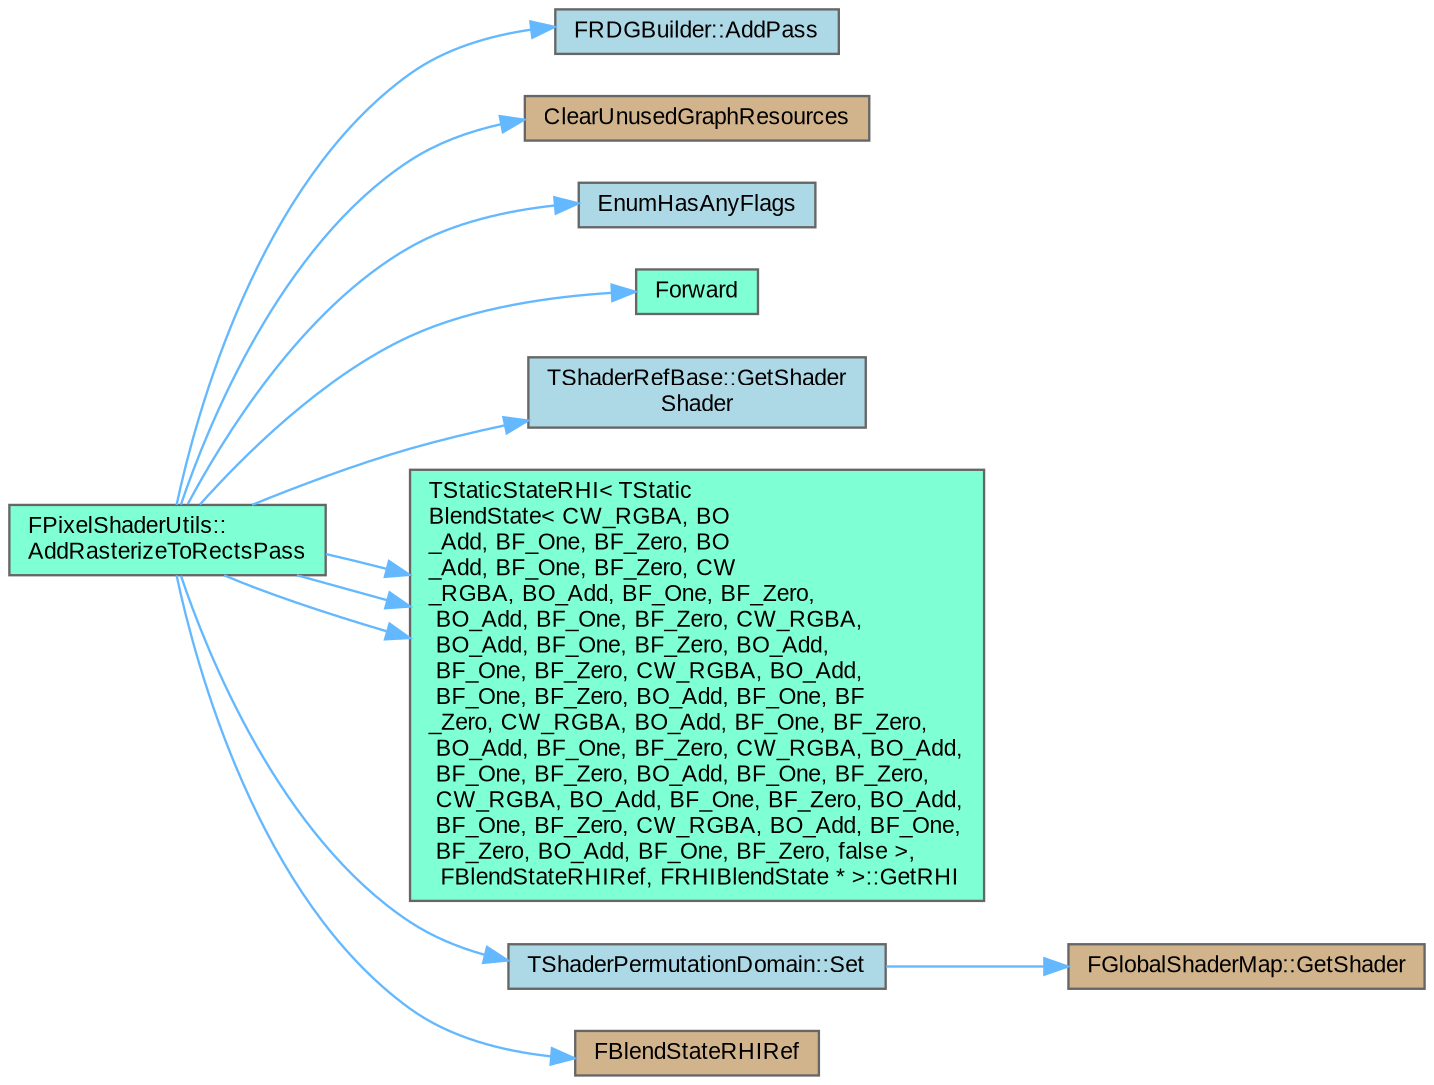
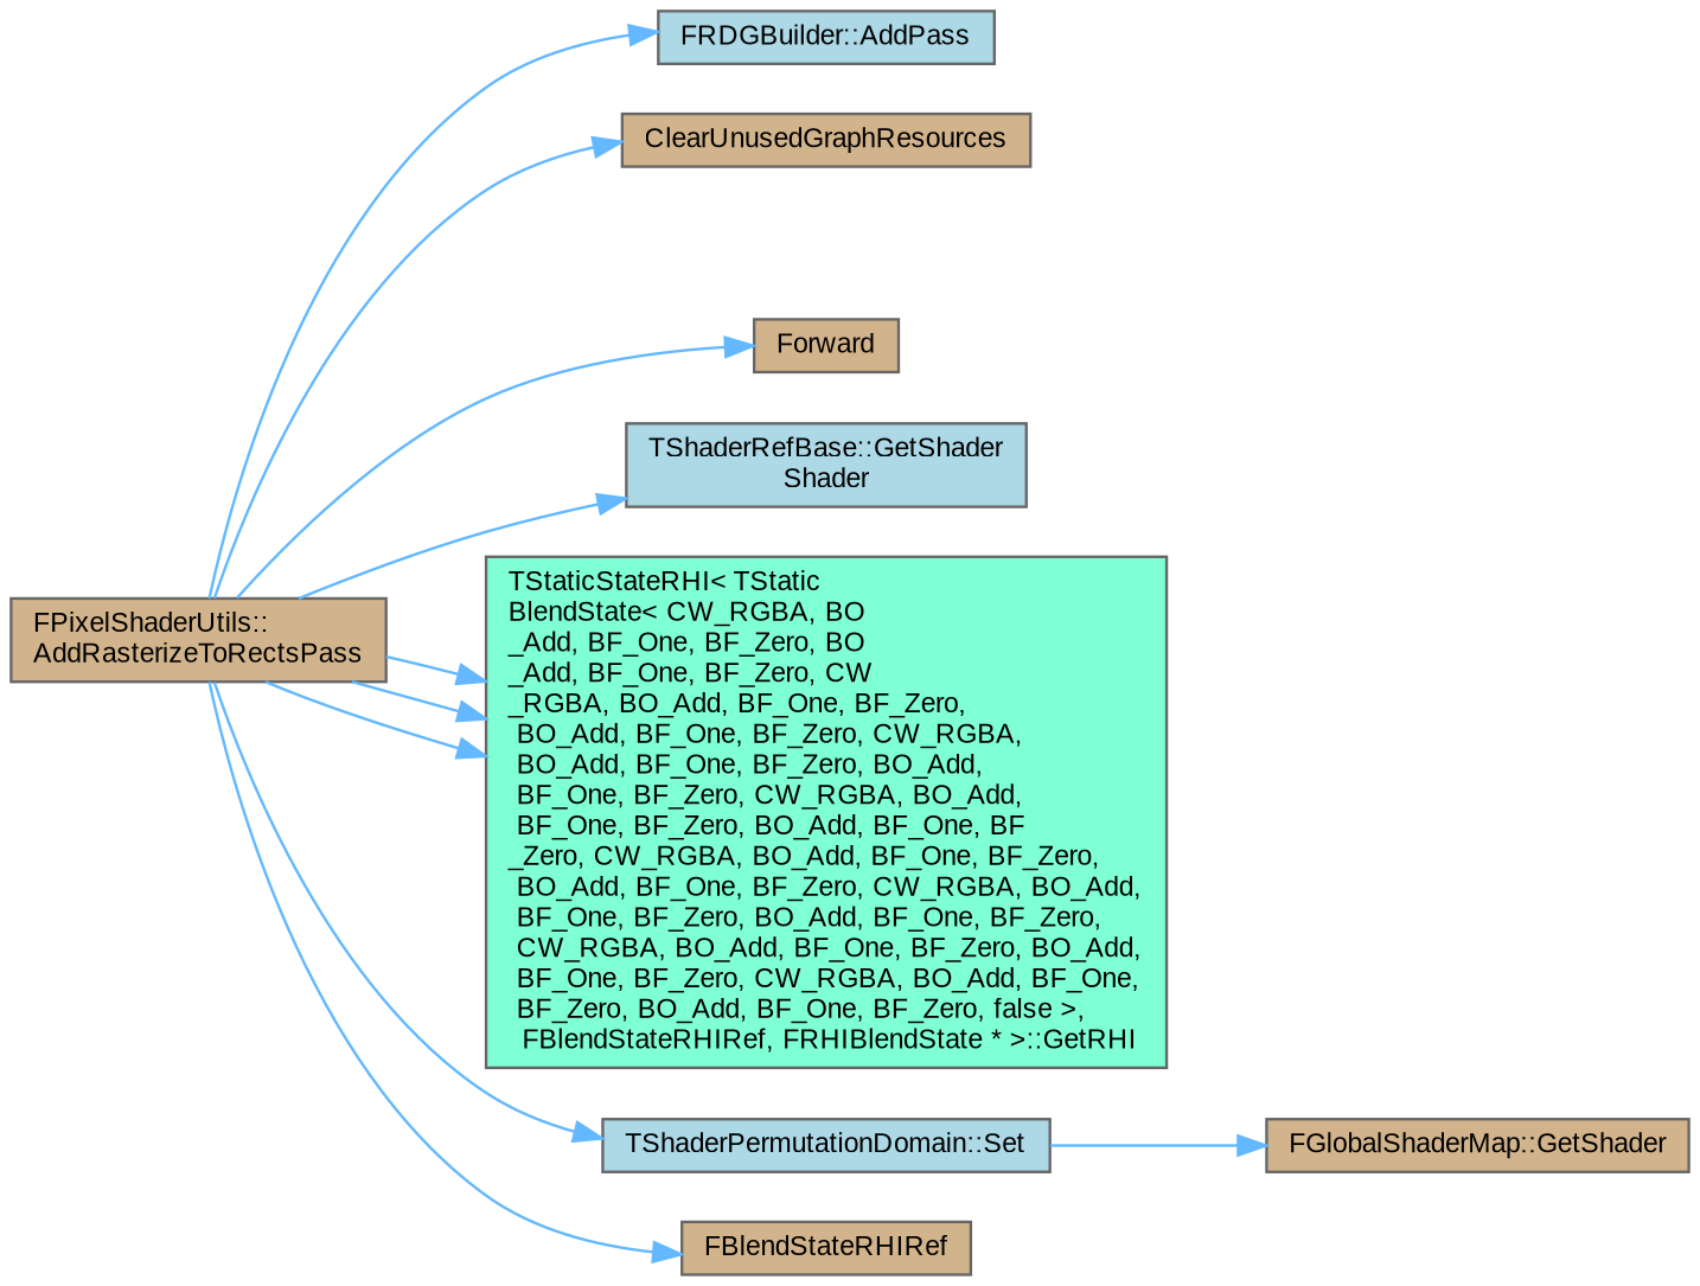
  digraph {
    fontname="Liberation Sans"
    rankdir=LR
    node [color=grey40 fillcolor=tan fontname="Liberation Sans" fontsize=10 shape=box style=filled]
    edge [color=steelblue1 fontname="Liberation Sans" fontsize=10 labelfontname=Helvetica labelfontsize=10 style=solid]
-   n1 [color=gray40 fillcolor=aquamarine fontcolor=black height=0.2 label="FPixelShaderUtils::\lAddRasterizeToRectsPass" width=0.4]
+   n1 [color=gray40 fontcolor=black height=0.2 label="FPixelShaderUtils::\lAddRasterizeToRectsPass" width=0.4]
    n2 [fillcolor=lightblue height=0.2 label="FRDGBuilder::AddPass" width=0.4]
    n3 [height=0.2 label=ClearUnusedGraphResources width=0.4]
-   n4 [fillcolor=lightblue height=0.2 label=EnumHasAnyFlags width=0.4]
-   n5 [fillcolor=aquamarine height=0.2 label=Forward width=0.4]
+   n5 [height=0.2 label=Forward width=0.4]
    n6 [fillcolor=lightblue height=0.2 label="TShaderRefBase::GetShader\lShader" width=0.4]
    n7 [fillcolor=aquamarine height=0.2 label="TStaticStateRHI\< TStatic\lBlendState\< CW_RGBA, BO\l_Add, BF_One, BF_Zero, BO\l_Add, BF_One, BF_Zero, CW\l_RGBA, BO_Add, BF_One, BF_Zero,\l BO_Add, BF_One, BF_Zero, CW_RGBA,\l BO_Add, BF_One, BF_Zero, BO_Add,\l BF_One, BF_Zero, CW_RGBA, BO_Add,\l BF_One, BF_Zero, BO_Add, BF_One, BF\l_Zero, CW_RGBA, BO_Add, BF_One, BF_Zero,\l BO_Add, BF_One, BF_Zero, CW_RGBA, BO_Add,\l BF_One, BF_Zero, BO_Add, BF_One, BF_Zero,\l CW_RGBA, BO_Add, BF_One, BF_Zero, BO_Add,\l BF_One, BF_Zero, CW_RGBA, BO_Add, BF_One,\l BF_Zero, BO_Add, BF_One, BF_Zero, false \>,\l FBlendStateRHIRef, FRHIBlendState * \>::GetRHI" width=0.4]
    n8 [fillcolor=lightblue height=0.2 label="TShaderPermutationDomain::Set" width=0.4]
    n9 [height=0.2 label=FBlendStateRHIRef width=0.4]
    n10 [height=0.2 label="FGlobalShaderMap::GetShader" width=0.4]
    n1 -> n2
    n1 -> n3
-   n1 -> n4
    n1 -> n5
    n1 -> n6
    n1 -> n7
    n1 -> n7
    n1 -> n7
    n1 -> n8
    n1 -> n9
    n8 -> n10
  }
